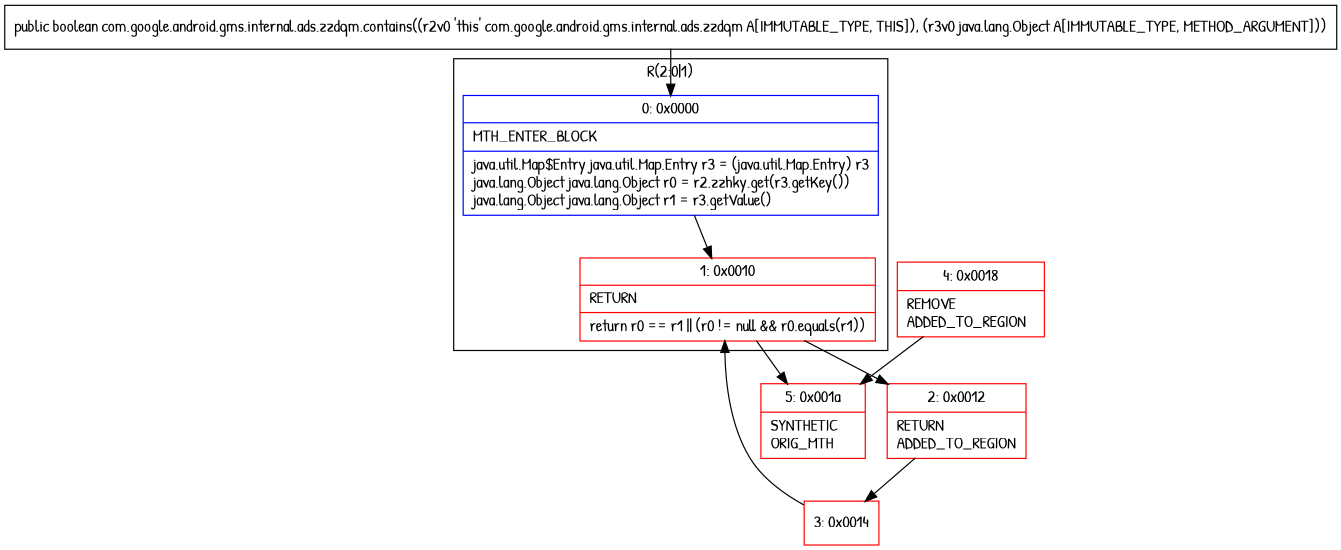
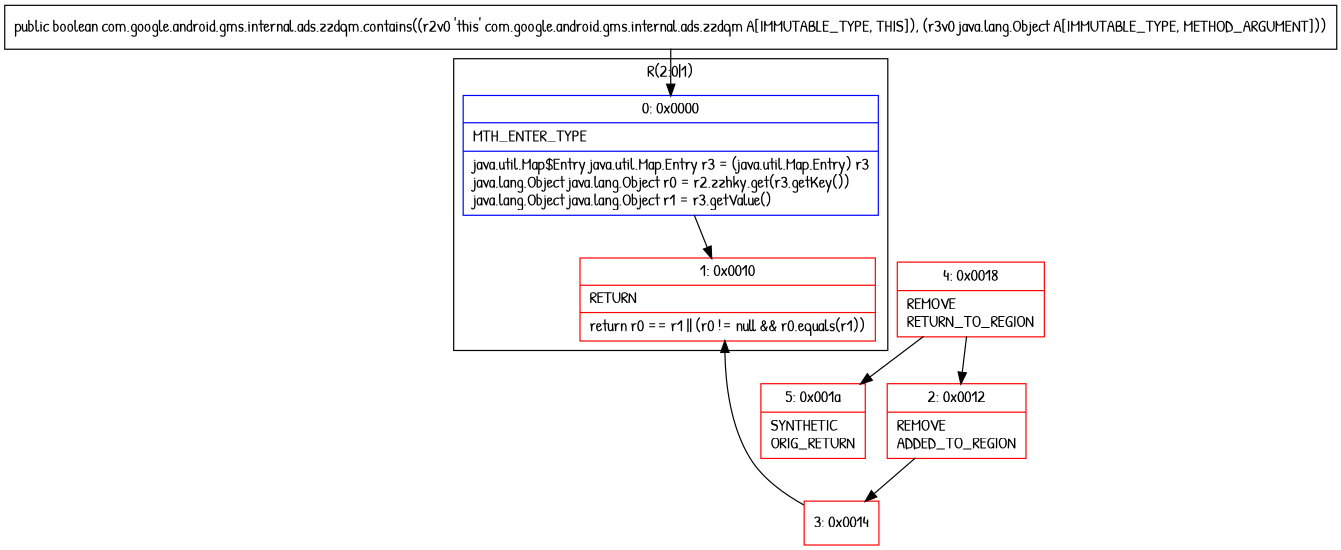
  digraph {
    fontname="Patrick Hand"
    node [color=red fontname="Patrick Hand" shape=record]
    edge [fontname="Patrick Hand"]
-   n1 [color=blue label="{0\:\ 0x0000|MTH_ENTER_BLOCK\l|java.util.Map$Entry java.util.Map.Entry r3 = (java.util.Map.Entry) r3\ljava.lang.Object java.lang.Object r0 = r2.zzhky.get(r3.getKey())\ljava.lang.Object java.lang.Object r1 = r3.getValue()\l}"]
+   n1 [color=blue label="{0\:\ 0x0000|MTH_ENTER_TYPE\l|java.util.Map$Entry java.util.Map.Entry r3 = (java.util.Map.Entry) r3\ljava.lang.Object java.lang.Object r0 = r2.zzhky.get(r3.getKey())\ljava.lang.Object java.lang.Object r1 = r3.getValue()\l}"]
    n2 [label="{1\:\ 0x0010|RETURN\l|return r0 == r1 \|\| (r0 != null && r0.equals(r1))\l}"]
-   n3 [label="{2\:\ 0x0012|RETURN\lADDED_TO_REGION\l}"]
-   n4 [label="{5\:\ 0x001a|SYNTHETIC\lORIG_MTH\l}"]
+   n3 [label="{2\:\ 0x0012|REMOVE\lADDED_TO_REGION\l}"]
+   n4 [label="{5\:\ 0x001a|SYNTHETIC\lORIG_RETURN\l}"]
    n5 [label="{3\:\ 0x0014}"]
-   n6 [label="{4\:\ 0x0018|REMOVE\lADDED_TO_REGION\l}"]
+   n6 [label="{4\:\ 0x0018|REMOVE\lRETURN_TO_REGION\l}"]
    n7 [label="{public boolean com.google.android.gms.internal.ads.zzdqm.contains((r2v0 'this' com.google.android.gms.internal.ads.zzdqm A[IMMUTABLE_TYPE, THIS]), (r3v0 java.lang.Object A[IMMUTABLE_TYPE, METHOD_ARGUMENT])) }" color=""]
    subgraph cluster_1 {
      label="R(2:0|1)"
      n1
      n2
    }
    n1 -> n2
-   n2 -> n3
-   n2 -> n4
+   n6 -> n3
    n3 -> n5
    n5 -> n2
    n6 -> n4
    n7 -> n1
  }
